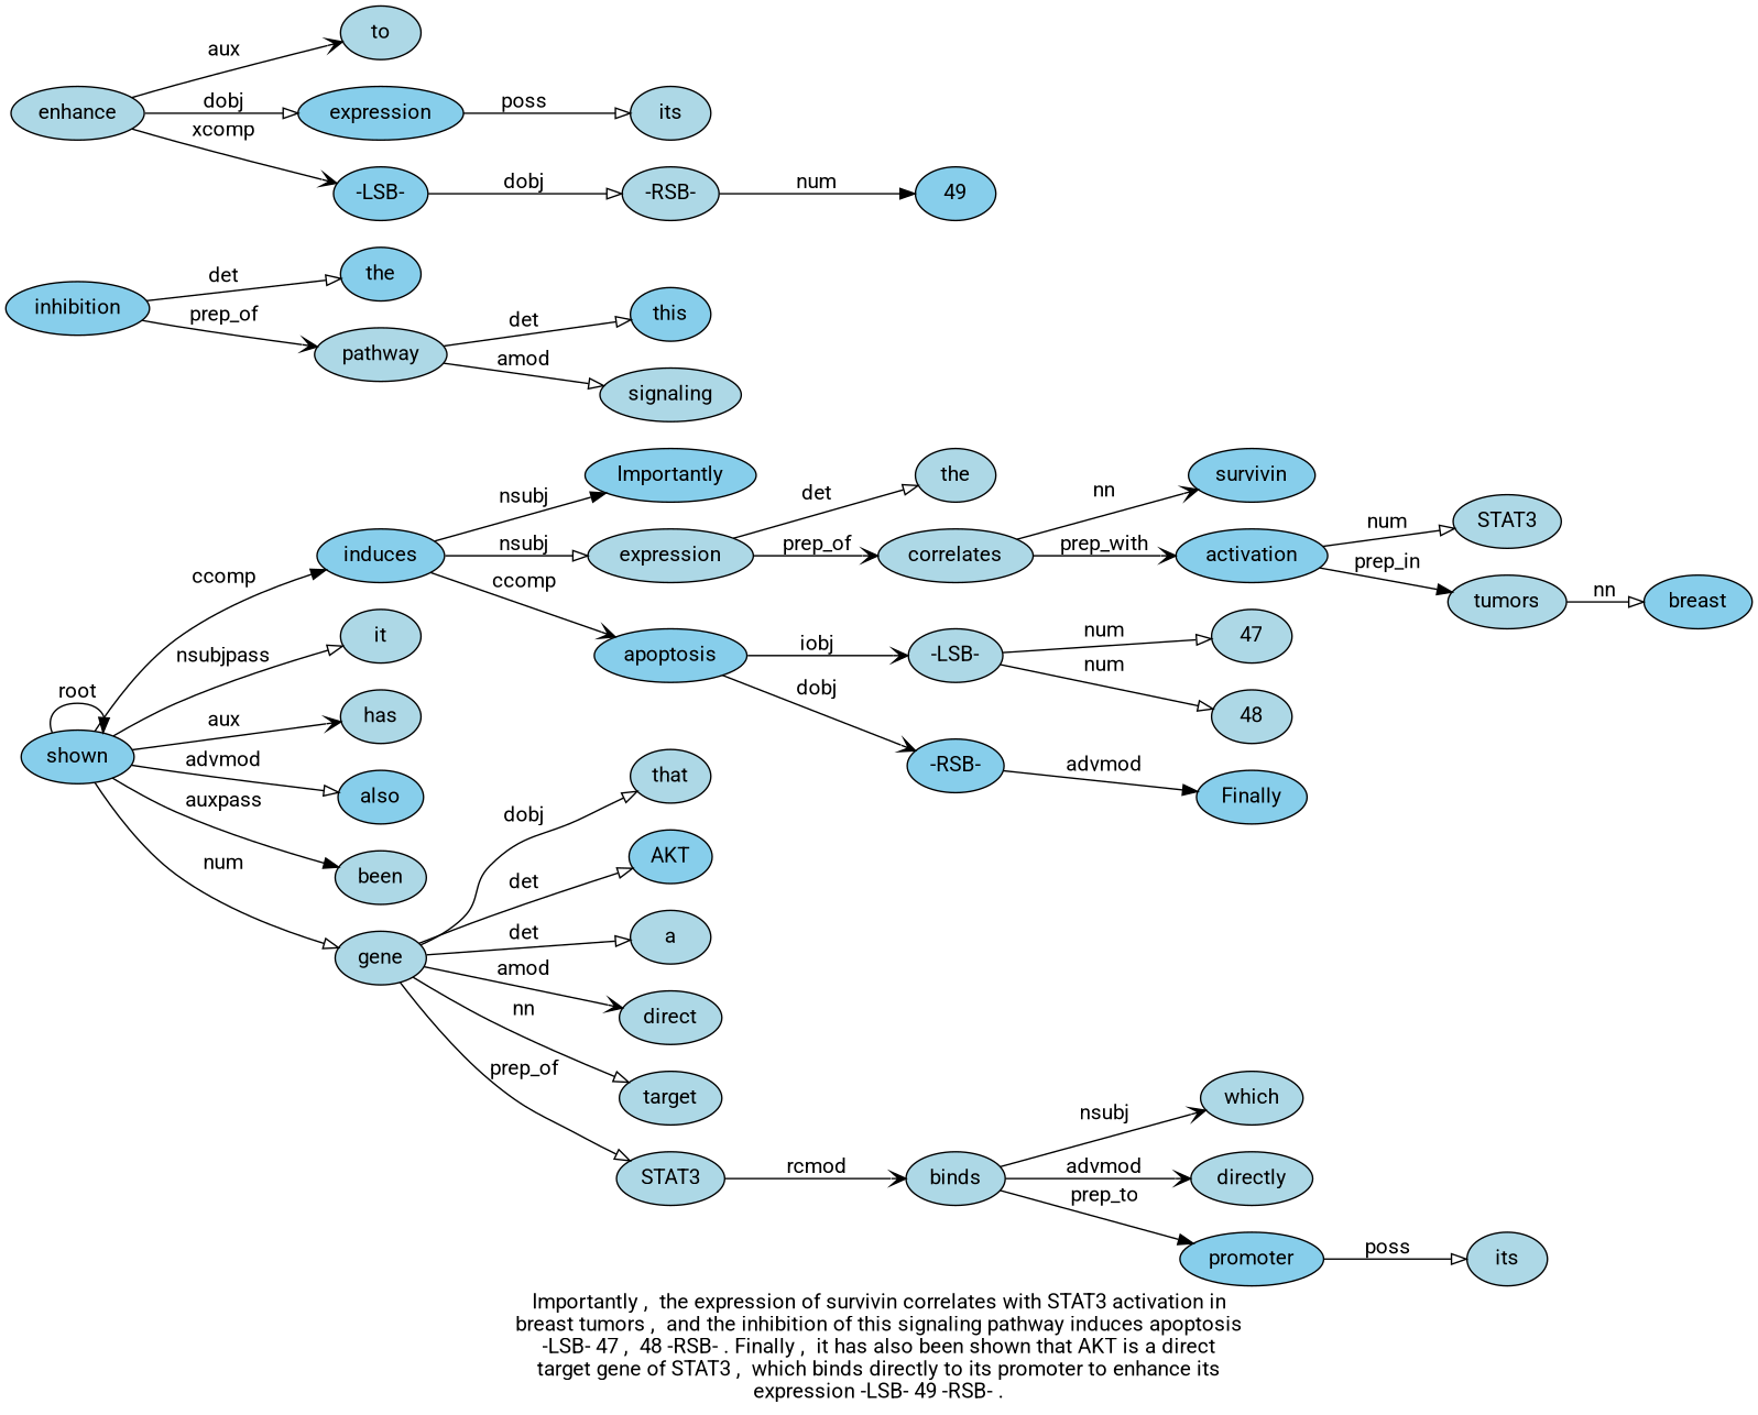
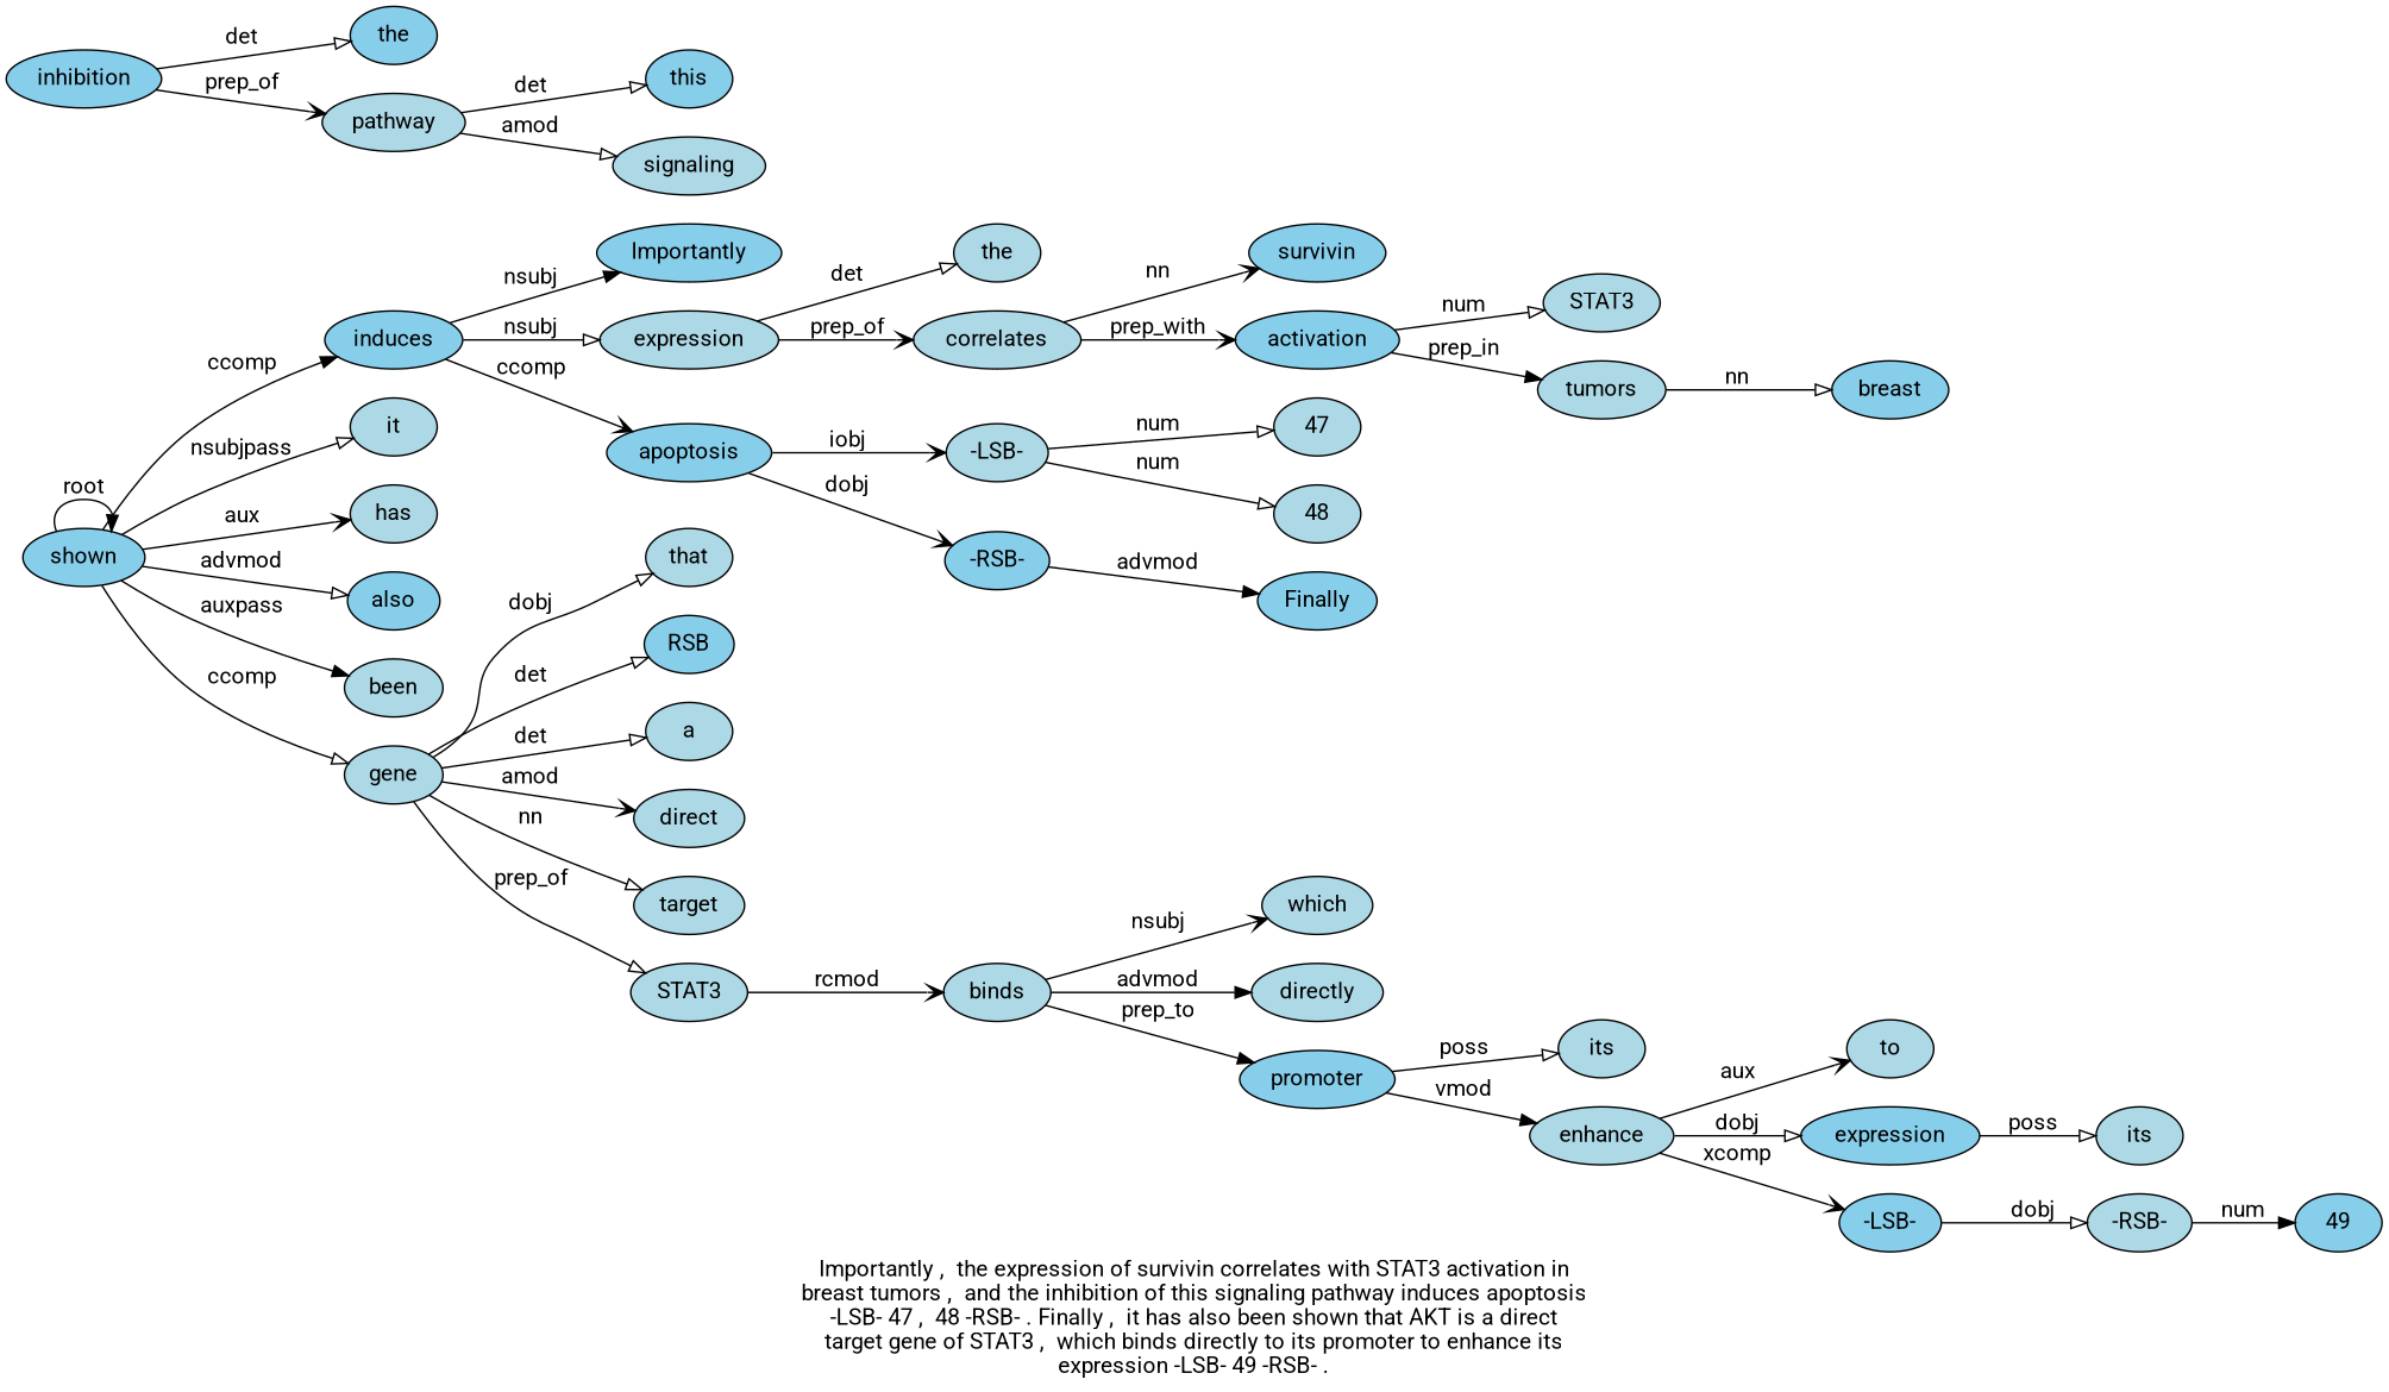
  digraph {
    fontname=Roboto
    label="Importantly ,  the expression of survivin correlates with STAT3 activation in\nbreast tumors ,  and the inhibition of this signaling pathway induces apoptosis\n-LSB- 47 ,  48 -RSB- . Finally ,  it has also been shown that AKT is a direct\ntarget gene of STAT3 ,  which binds directly to its promoter to enhance its\nexpression -LSB- 49 -RSB- ."
    rankdir=LR
    node [fillcolor=lightblue fontname=Roboto style=filled]
    edge [arrowhead=onormal fontname=Roboto]
    n1 [fillcolor=skyblue label=induces]
    n2 [fillcolor=skyblue label=Importantly]
    n3 [label=expression]
    n4 [fillcolor=skyblue label=apoptosis]
    n5 [label=the]
    n6 [label=correlates]
    n7 [label="-LSB-"]
    n8 [fillcolor=skyblue label="-RSB-"]
    n9 [fillcolor=skyblue label=survivin]
    n10 [fillcolor=skyblue label=activation]
    n11 [label=STAT3]
    n12 [label=tumors]
    n13 [fillcolor=skyblue label=breast]
    n14 [fillcolor=skyblue label=inhibition]
    n15 [fillcolor=skyblue label=the]
    n16 [label=pathway]
    n17 [fillcolor=skyblue label=this]
    n18 [label=signaling]
    n19 [fillcolor=skyblue label=shown]
    n20 [label=it]
    n21 [label=has]
    n22 [fillcolor=skyblue label=also]
    n23 [label=been]
    n24 [label=gene]
    n25 [label=that]
-   n26 [fillcolor=skyblue label=AKT]
+   n26 [fillcolor=skyblue label=RSB]
    n27 [label=a]
    n28 [label=direct]
    n29 [label=target]
    n30 [label=STAT3]
    n31 [label=47]
    n32 [label=48]
    n33 [fillcolor=skyblue label=Finally]
    n34 [label=binds]
    n35 [label=which]
    n36 [label=directly]
    n37 [fillcolor=skyblue label=promoter]
    n38 [label=its]
    n39 [label=enhance]
    n40 [label=to]
    n41 [fillcolor=skyblue label=expression]
    n42 [fillcolor=skyblue label="-LSB-"]
    n43 [label=its]
    n44 [label="-RSB-"]
    n45 [fillcolor=skyblue label=49]
    n1 -> n2 [arrowhead=normal label=nsubj]
    n1 -> n3 [label=nsubj]
    n1 -> n4 [arrowhead=vee label=ccomp]
    n3 -> n5 [label=det]
    n3 -> n6 [arrowhead=vee label=prep_of]
    n4 -> n7 [arrowhead=vee label=iobj]
    n4 -> n8 [arrowhead=vee label=dobj]
    n6 -> n9 [arrowhead=vee label=nn]
    n6 -> n10 [arrowhead=vee label=prep_with]
    n7 -> n31 [label=num]
    n7 -> n32 [label=num]
    n8 -> n33 [arrowhead=normal label=advmod]
    n10 -> n11 [label=num]
    n10 -> n12 [arrowhead=normal label=prep_in]
    n12 -> n13 [label=nn]
    n14 -> n15 [label=det]
    n14 -> n16 [arrowhead=vee label=prep_of]
    n16 -> n17 [label=det]
    n16 -> n18 [label=amod]
    n19 -> n1 [arrowhead=normal label=ccomp]
    n19 -> n19 [arrowhead=normal label=root]
    n19 -> n20 [label=nsubjpass]
    n19 -> n21 [arrowhead=vee label=aux]
    n19 -> n22 [label=advmod]
    n19 -> n23 [arrowhead=normal label=auxpass]
-   n19 -> n24 [label=num]
+   n19 -> n24 [label=ccomp]
    n24 -> n25 [label=dobj]
    n24 -> n26 [label=det]
    n24 -> n27 [label=det]
    n24 -> n28 [arrowhead=vee label=amod]
    n24 -> n29 [label=nn]
    n24 -> n30 [label=prep_of]
    n30 -> n34 [arrowhead=vee label=rcmod]
    n34 -> n35 [arrowhead=vee label=nsubj]
-   n34 -> n36 [arrowhead=vee label=advmod]
+   n34 -> n36 [arrowhead=normal label=advmod]
    n34 -> n37 [arrowhead=normal label=prep_to]
    n37 -> n38 [label=poss]
+   n37 -> n39 [arrowhead=normal label=vmod]
    n39 -> n40 [arrowhead=vee label=aux]
    n39 -> n41 [label=dobj]
    n39 -> n42 [arrowhead=vee label=xcomp]
    n41 -> n43 [label=poss]
    n42 -> n44 [label=dobj]
    n44 -> n45 [arrowhead=normal label=num]
  }
